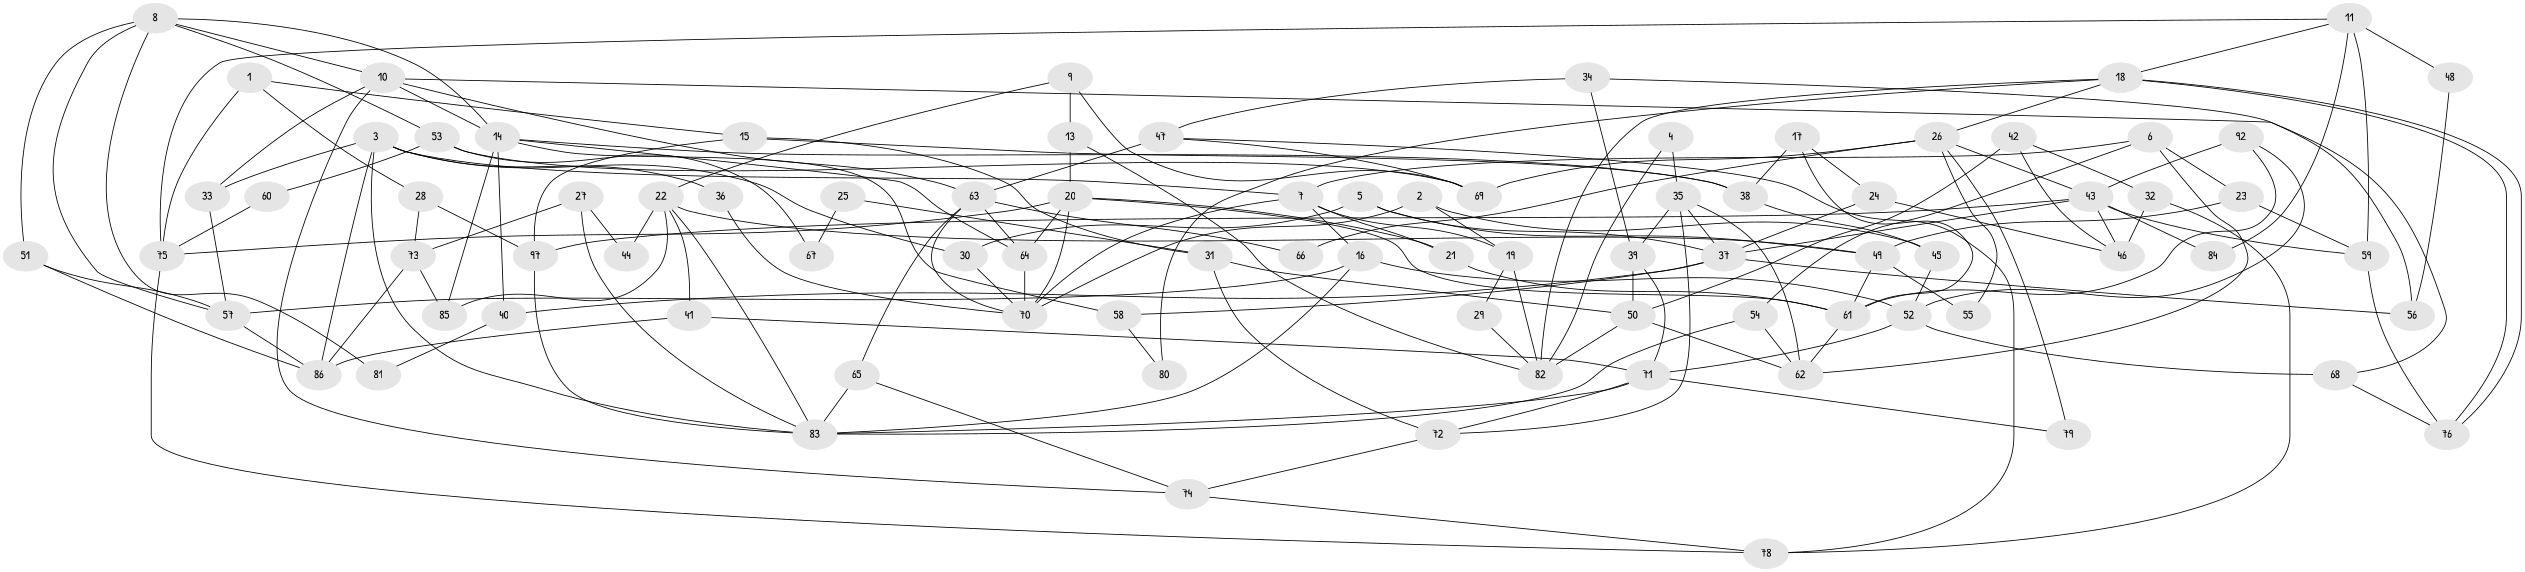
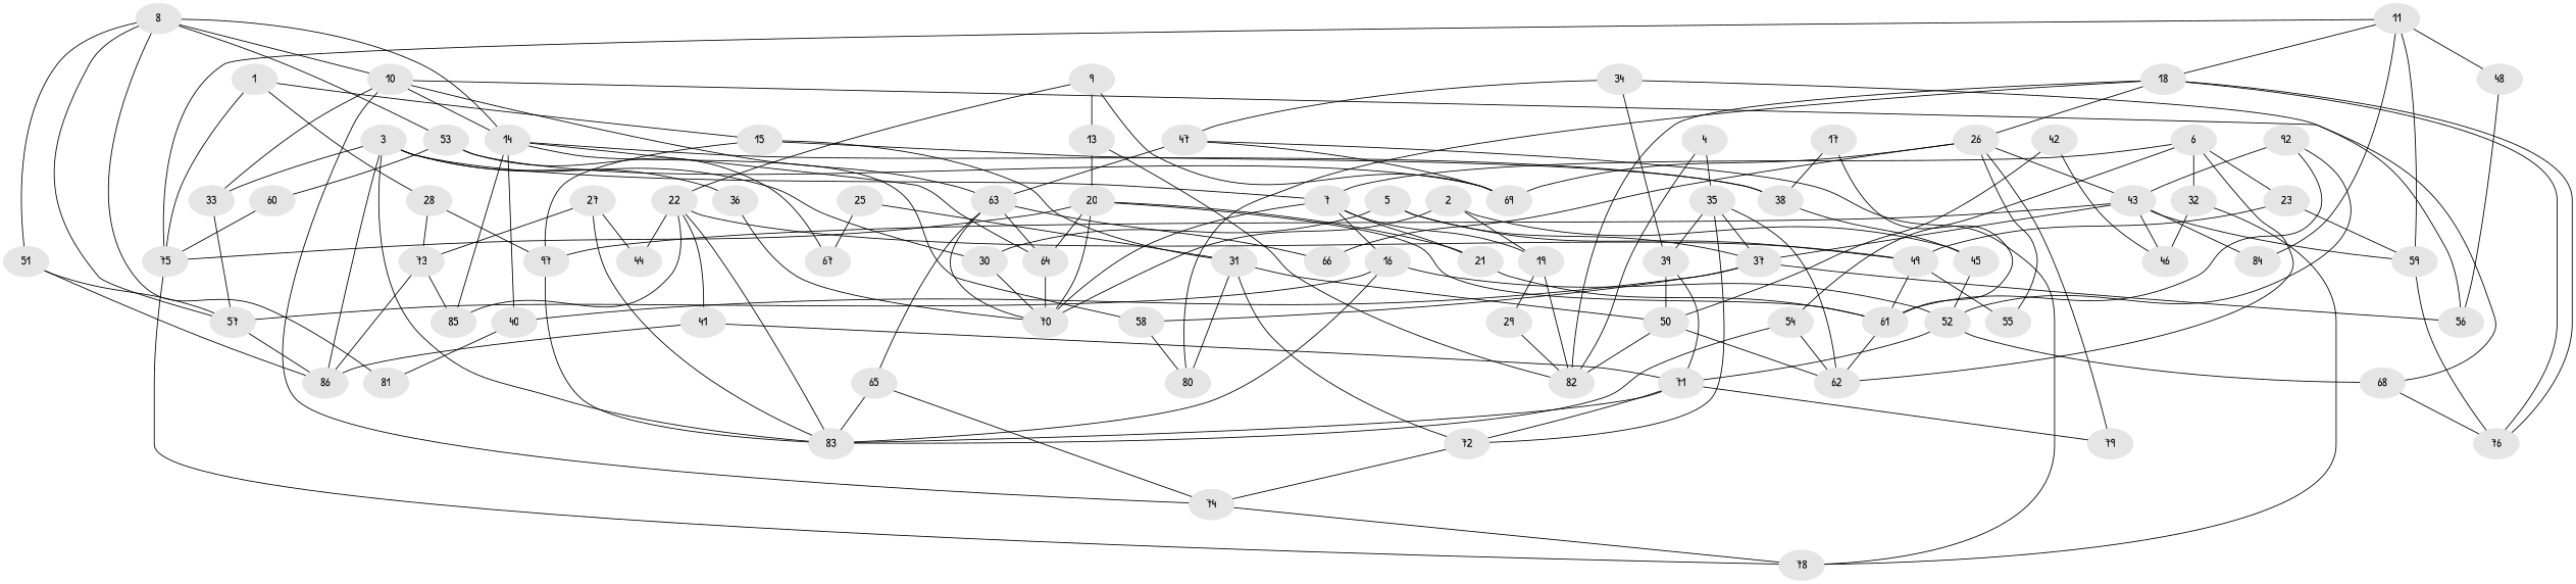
  graph {
    fontname="Patrick Hand"
    node [color=gray90 fontname="Patrick Hand" style=filled]
    edge [fontname="Patrick Hand"]
    1
    15
    28
    75
    38
    31
    n7 [label=97]
    73
    78
    2
    19
    45
    70
    82
    29
    52
    3
    7
    30
    33
    36
    83
    86
    16
    21
    57
    4
    35
    37
    62
    72
    39
    5
    49
    40
    58
    56
    61
    55
    6
    23
    32
    54
    59
    46
    8
    10
    14
    51
    53
    81
    63
    68
    74
    64
    85
    69
    67
    60
    9
    13
    22
    20
    41
    44
    66
    65
    76
    11
    18
    48
    84
    26
    80
    n75 [label=92]
    43
    71
    50
    17
-   24
    79
    25
    27
    34
    47
    42
    1 -- 15
    1 -- 28
    1 -- 75
    15 -- 38
    15 -- 31
    15 -- n7
    28 -- n7
    28 -- 73
    75 -- 78
    38 -- 45
    31 -- 72
+   31 -- 80
    31 -- 50
    n7 -- 83
    73 -- 86
    73 -- 85
    2 -- 19
    2 -- 45
    2 -- 70
    19 -- 82
    19 -- 29
    45 -- 52
    29 -- 82
    52 -- 68
    52 -- 71
    3 -- 7
    3 -- 30
    3 -- 33
    3 -- 36
    3 -- 83
    3 -- 86
    7 -- 19
    7 -- 70
    7 -- 16
    7 -- 21
    30 -- 70
    33 -- 57
    36 -- 70
    16 -- 52
    16 -- 83
    16 -- 57
    21 -- 61
    57 -- 86
    4 -- 82
    4 -- 35
    35 -- 37
    35 -- 62
    35 -- 72
    35 -- 39
    37 -- 40
    37 -- 58
    37 -- 56
    72 -- 74
    39 -- 71
    39 -- 50
    5 -- 30
    5 -- 37
    5 -- 49
    49 -- 61
    49 -- 55
    40 -- 81
    58 -- 80
    61 -- 62
    6 -- 7
    6 -- 62
    6 -- 23
-   42 -- 32
+   6 -- 32
    6 -- 54
    23 -- 49
    23 -- 59
    32 -- 78
    32 -- 46
    54 -- 83
    54 -- 62
    59 -- 76
    8 -- 57
    8 -- 10
    8 -- 14
    8 -- 51
    8 -- 53
    8 -- 81
    10 -- 33
    10 -- 14
    10 -- 63
    10 -- 68
    10 -- 74
    14 -- 38
    14 -- 40
    14 -- 58
    14 -- 64
    14 -- 85
    51 -- 86
    51 -- 57
    53 -- 69
    53 -- 67
    53 -- 60
    63 -- 70
    63 -- 64
    63 -- 66
    63 -- 65
    68 -- 76
    74 -- 78
    64 -- 70
    60 -- 75
    9 -- 69
    9 -- 13
    9 -- 22
    13 -- 82
    13 -- 20
    22 -- 83
    22 -- 49
    22 -- 85
    22 -- 41
    22 -- 44
    20 -- 75
    20 -- 70
    20 -- 21
    20 -- 61
    20 -- 64
    41 -- 86
    41 -- 71
    65 -- 83
    65 -- 74
    11 -- 75
    11 -- 59
    11 -- 18
    11 -- 48
    11 -- 84
    18 -- 82
    18 -- 76
    18 -- 76
    18 -- 26
    18 -- 80
    48 -- 56
    26 -- 55
    26 -- 69
    26 -- 66
    26 -- 43
    26 -- 79
    n75 -- 52
    n75 -- 61
    n75 -- 43
    43 -- n7
    43 -- 37
    43 -- 59
    43 -- 46
    43 -- 84
    71 -- 83
    71 -- 72
    71 -- 79
    50 -- 82
    50 -- 62
    17 -- 38
    17 -- 61
-   17 -- 24
-   24 -- 37
-   24 -- 46
    25 -- 31
    25 -- 67
    27 -- 73
    27 -- 83
    27 -- 44
    34 -- 39
    34 -- 56
    34 -- 47
    47 -- 78
    47 -- 63
    47 -- 69
    42 -- 46
    42 -- 50
  }
